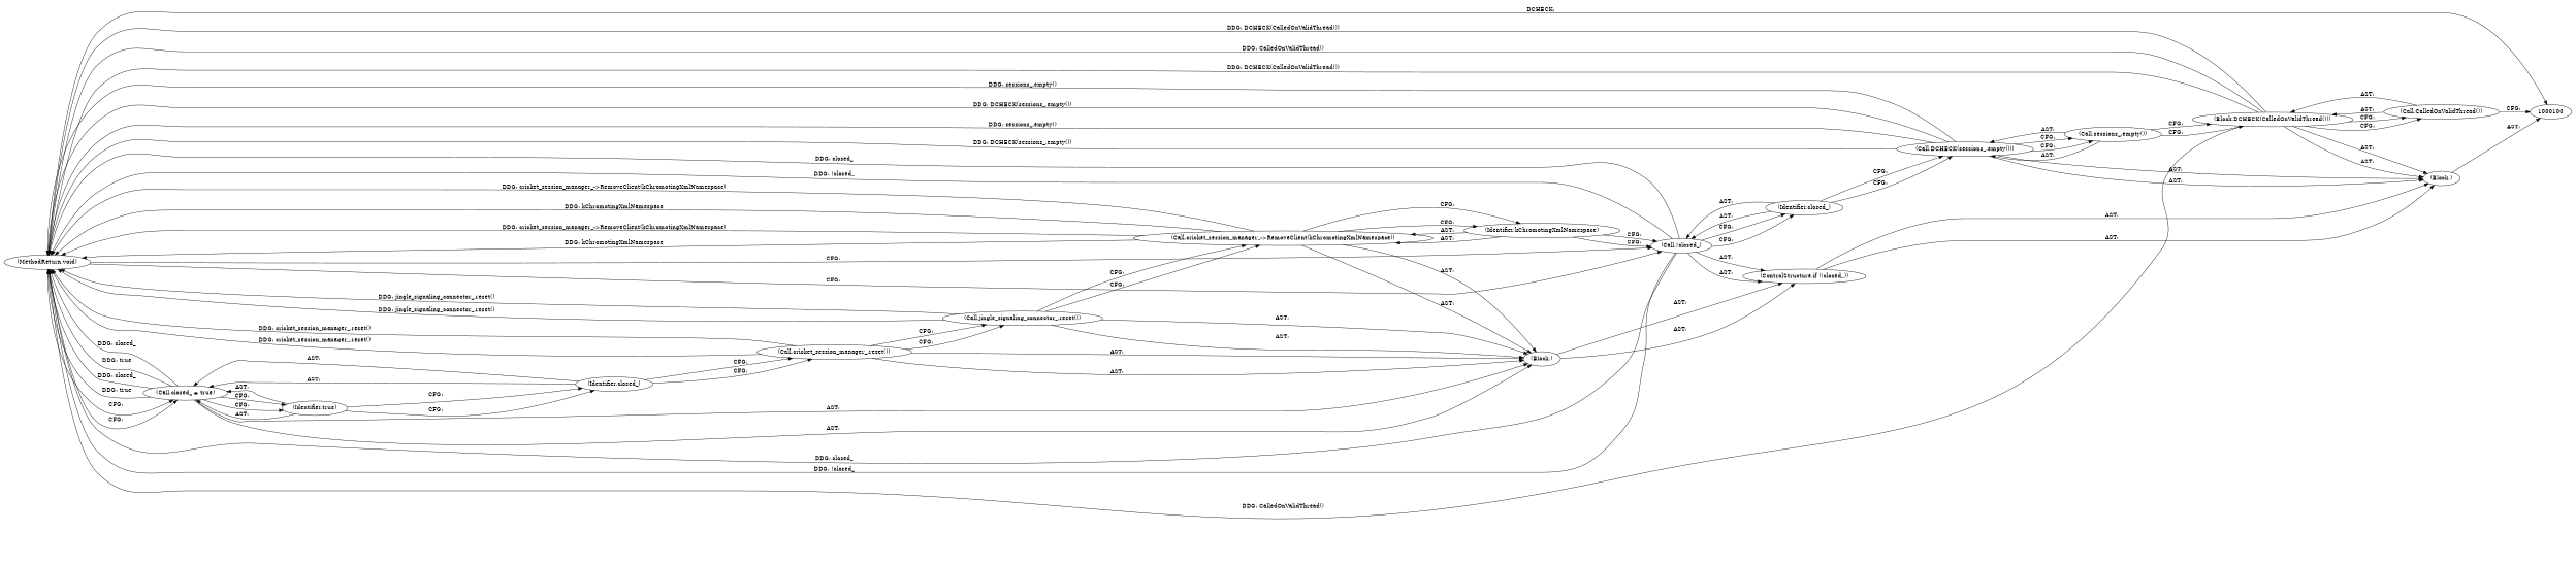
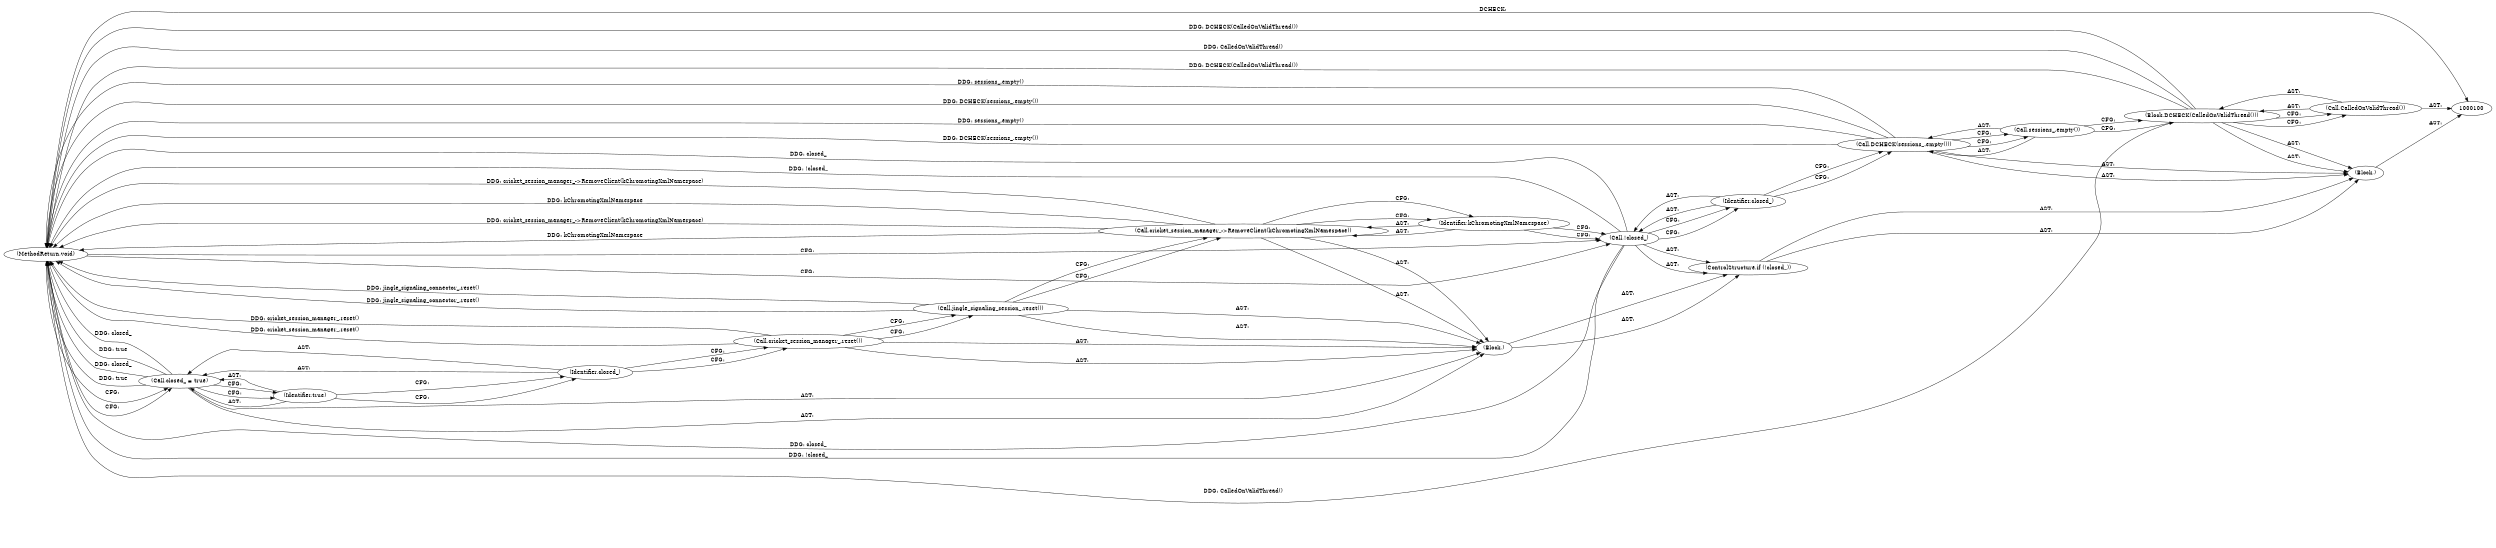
  digraph {
    rankdir=LR
    n1 [label="(MethodReturn,void)"]
    n2 [label="(Call,!closed_)"]
    n3 [label="(Call,closed_ = true)"]
    1000100
    n5 [label="(ControlStructure,if (!closed_))"]
    n6 [label="(Identifier,closed_)"]
    n7 [label="(Block,)"]
    n8 [label="(Identifier,true)"]
    n9 [label="(Block,)"]
    n10 [label="(Call,CalledOnValidThread())"]
    n11 [label="(Block,DCHECK(CalledOnValidThread()))"]
    n12 [label="(Call,DCHECK(sessions_.empty()))"]
    n13 [label="(Call,sessions_.empty())"]
    n14 [label="(Identifier,kChromotingXmlNamespace)"]
    n15 [label="(Call,cricket_session_manager_->RemoveClient(kChromotingXmlNamespace))"]
-   n16 [label="(Call,jingle_signaling_connector_.reset())"]
+   n16 [label="(Call,jingle_signaling_session_.reset())"]
    n17 [label="(Call,cricket_session_manager_.reset())"]
    n18 [label="(Identifier,closed_)"]
    n1 -> n2 [label="CFG: "]
    n1 -> n2 [label="CFG: "]
    n1 -> n3 [label="CFG: "]
    n1 -> n3 [label="CFG: "]
    n1 -> 1000100 [label="DCHECK: "]
    n2 -> n1 [label="DDG: closed_"]
    n2 -> n1 [label="DDG: !closed_"]
    n2 -> n1 [label="DDG: closed_"]
    n2 -> n1 [label="DDG: !closed_"]
    n2 -> n5 [label="AST: "]
    n2 -> n5 [label="AST: "]
    n2 -> n6 [label="CFG: "]
    n2 -> n6 [label="CFG: "]
    n3 -> n1 [label="DDG: closed_"]
    n3 -> n1 [label="DDG: true"]
    n3 -> n1 [label="DDG: closed_"]
    n3 -> n1 [label="DDG: true"]
    n3 -> n7 [label="AST: "]
    n3 -> n7 [label="AST: "]
    n3 -> n8 [label="CFG: "]
    n3 -> n8 [label="CFG: "]
    n5 -> n9 [label="AST: "]
    n5 -> n9 [label="AST: "]
    n6 -> n2 [label="AST: "]
    n6 -> n2 [label="AST: "]
    n6 -> n12 [label="CFG: "]
    n6 -> n12 [label="CFG: "]
    n7 -> n5 [label="AST: "]
    n7 -> n5 [label="AST: "]
    n8 -> n3 [label="AST: "]
    n8 -> n3 [label="AST: "]
    n8 -> n18 [label="CFG: "]
    n8 -> n18 [label="CFG: "]
    n9 -> 1000100 [label="AST: "]
-   n10 -> 1000100 [label="CFG: "]
+   n10 -> 1000100 [label="AST: "]
    n10 -> n11 [label="AST: "]
    n10 -> n11 [label="AST: "]
    n11 -> n1 [label="DDG: CalledOnValidThread()"]
    n11 -> n1 [label="DDG: DCHECK(CalledOnValidThread())"]
    n11 -> n1 [label="DDG: CalledOnValidThread()"]
    n11 -> n1 [label="DDG: DCHECK(CalledOnValidThread())"]
    n11 -> n9 [label="AST: "]
    n11 -> n9 [label="AST: "]
    n11 -> n10 [label="CFG: "]
    n11 -> n10 [label="CFG: "]
    n12 -> n1 [label="DDG: DCHECK(sessions_.empty())"]
    n12 -> n1 [label="DDG: sessions_.empty()"]
    n12 -> n1 [label="DDG: DCHECK(sessions_.empty())"]
    n12 -> n1 [label="DDG: sessions_.empty()"]
    n12 -> n9 [label="AST: "]
    n12 -> n9 [label="AST: "]
    n12 -> n13 [label="CFG: "]
    n12 -> n13 [label="CFG: "]
    n13 -> n11 [label="CFG: "]
    n13 -> n11 [label="CFG: "]
    n13 -> n12 [label="AST: "]
    n13 -> n12 [label="AST: "]
    n14 -> n2 [label="CFG: "]
    n14 -> n2 [label="CFG: "]
    n14 -> n15 [label="AST: "]
    n14 -> n15 [label="AST: "]
    n15 -> n1 [label="DDG: cricket_session_manager_->RemoveClient(kChromotingXmlNamespace)"]
    n15 -> n1 [label="DDG: kChromotingXmlNamespace"]
    n15 -> n1 [label="DDG: cricket_session_manager_->RemoveClient(kChromotingXmlNamespace)"]
    n15 -> n1 [label="DDG: kChromotingXmlNamespace"]
    n15 -> n7 [label="AST: "]
    n15 -> n7 [label="AST: "]
    n15 -> n14 [label="CFG: "]
    n15 -> n14 [label="CFG: "]
    n16 -> n1 [label="DDG: jingle_signaling_connector_.reset()"]
    n16 -> n1 [label="DDG: jingle_signaling_connector_.reset()"]
    n16 -> n7 [label="AST: "]
    n16 -> n7 [label="AST: "]
    n16 -> n15 [label="CFG: "]
    n16 -> n15 [label="CFG: "]
    n17 -> n1 [label="DDG: cricket_session_manager_.reset()"]
    n17 -> n1 [label="DDG: cricket_session_manager_.reset()"]
    n17 -> n7 [label="AST: "]
    n17 -> n7 [label="AST: "]
    n17 -> n16 [label="CFG: "]
    n17 -> n16 [label="CFG: "]
    n18 -> n3 [label="AST: "]
    n18 -> n3 [label="AST: "]
    n18 -> n17 [label="CFG: "]
    n18 -> n17 [label="CFG: "]
  }
